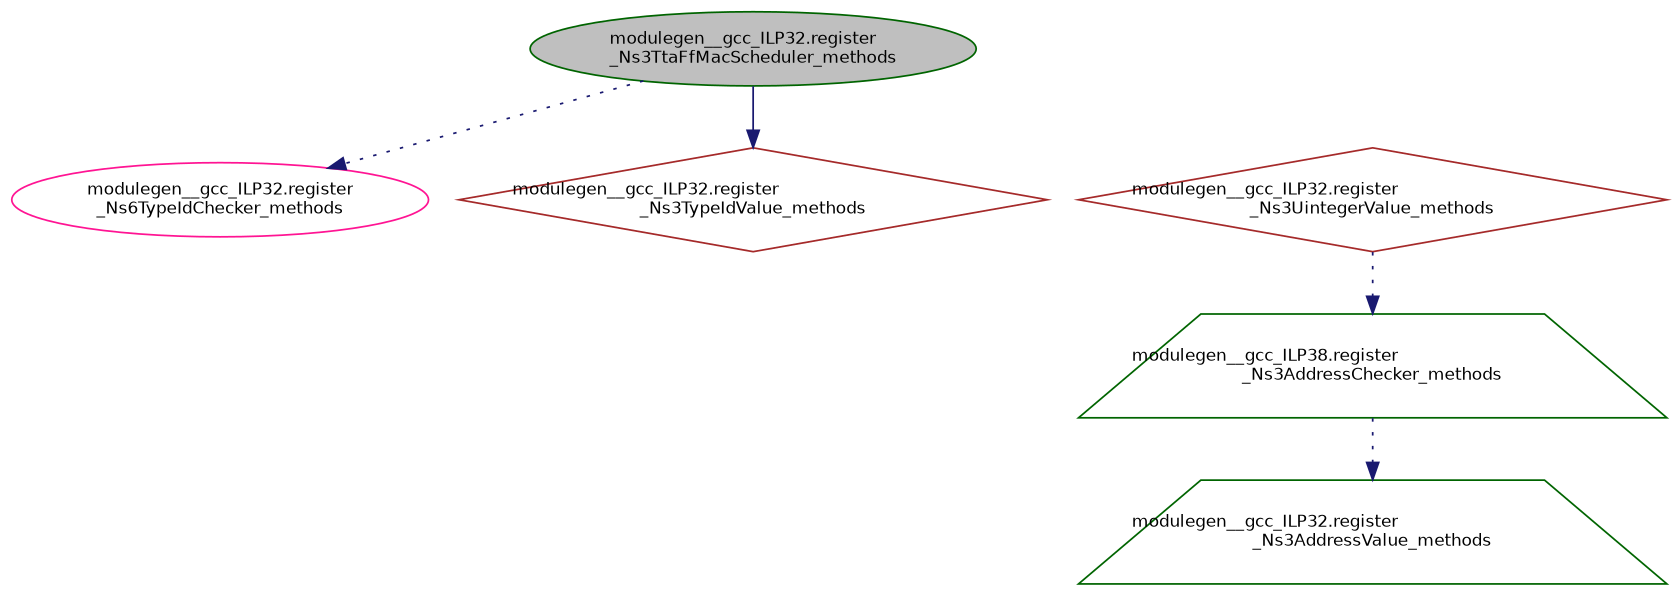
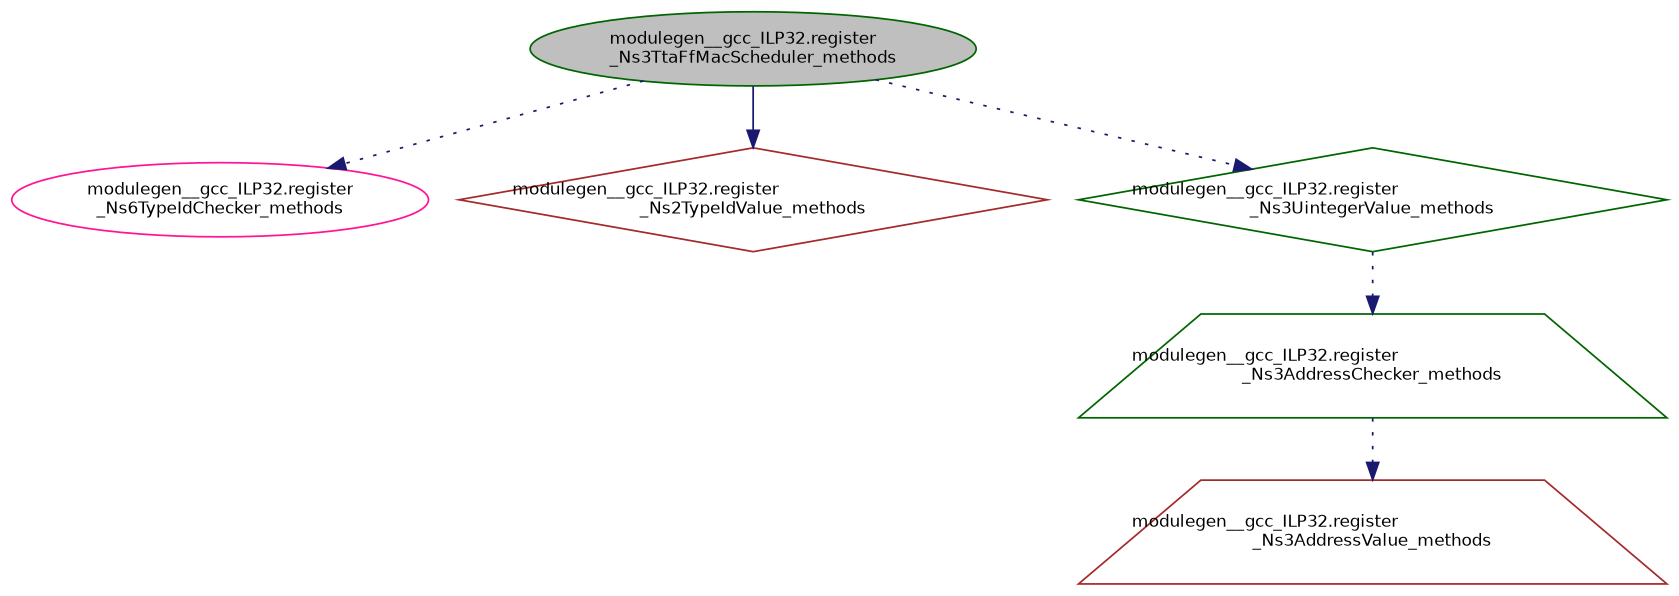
  digraph {
    rankdir=TB
    node [color=darkgreen fillcolor=white fontname=Helvetica fontsize=10 shape=ellipse style=filled]
    edge [color=midnightblue fontname=Helvetica fontsize=10 labelfontname=Helvetica labelfontsize=10 style=dotted]
    n1 [fillcolor=grey75 fontcolor=black height=0.2 label="modulegen__gcc_ILP32.register\l_Ns3TtaFfMacScheduler_methods" width=0.4]
    n2 [color=deeppink height=0.2 label="modulegen__gcc_ILP32.register\l_Ns6TypeIdChecker_methods" width=0.4]
-   n3 [color=brown height=0.2 label="modulegen__gcc_ILP32.register\l_Ns3TypeIdValue_methods" shape=diamond width=0.4]
-   n4 [color=brown height=0.2 label="modulegen__gcc_ILP32.register\l_Ns3UintegerValue_methods" shape=diamond width=0.4]
-   n5 [height=0.2 label="modulegen__gcc_ILP38.register\l_Ns3AddressChecker_methods" shape=trapezium width=0.4]
-   n6 [height=0.2 label="modulegen__gcc_ILP32.register\l_Ns3AddressValue_methods" shape=trapezium width=0.4]
+   n3 [color=brown height=0.2 label="modulegen__gcc_ILP32.register\l_Ns2TypeIdValue_methods" shape=diamond width=0.4]
+   n4 [height=0.2 label="modulegen__gcc_ILP32.register\l_Ns3UintegerValue_methods" shape=diamond width=0.4]
+   n5 [height=0.2 label="modulegen__gcc_ILP32.register\l_Ns3AddressChecker_methods" shape=trapezium width=0.4]
+   n6 [color=brown height=0.2 label="modulegen__gcc_ILP32.register\l_Ns3AddressValue_methods" shape=trapezium width=0.4]
    n1 -> n2
    n1 -> n3 [style=solid]
+   n1 -> n4
    n4 -> n5
    n5 -> n6
  }
